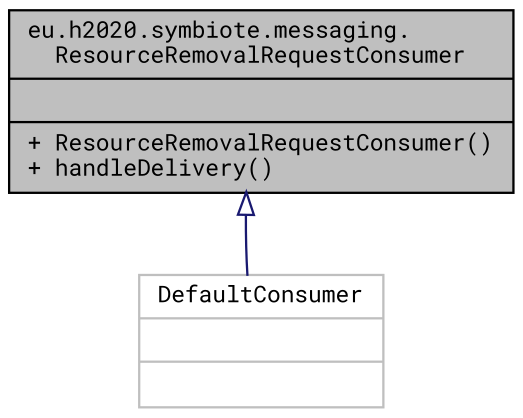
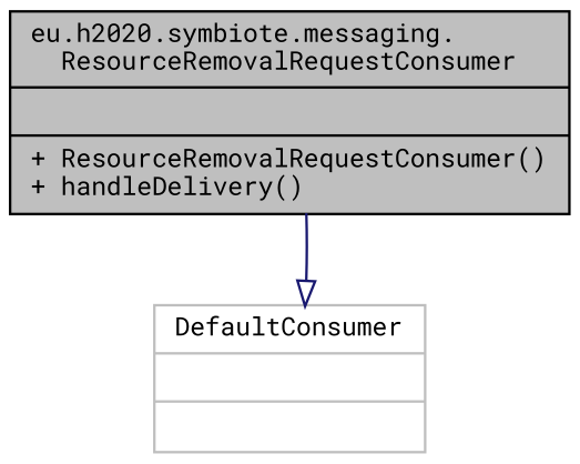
  digraph {
    fontname="Roboto Mono"
    node [fontname="Roboto Mono" fontsize=10 shape=record style=filled]
    n1 [color=black fillcolor=grey75 fontcolor=black height=0.2 label="{eu.h2020.symbiote.messaging.\lResourceRemovalRequestConsumer\n||+ ResourceRemovalRequestConsumer()\l+ handleDelivery()\l}" width=0.4]
    n2 [color=grey75 fillcolor=white height=0.2 label="{DefaultConsumer\n||}" width=0.4]
-   n1 -> n2 [arrowtail=onormal color=midnightblue dir=back fontname="Roboto Mono" fontsize=10 labelfontname=Helvetica labelfontsize=10 style=solid]
+   n2 -> n1 [arrowtail=onormal color=midnightblue dir=back fontname="Roboto Mono" fontsize=10 labelfontname=Helvetica labelfontsize=10 style=solid]
  }
